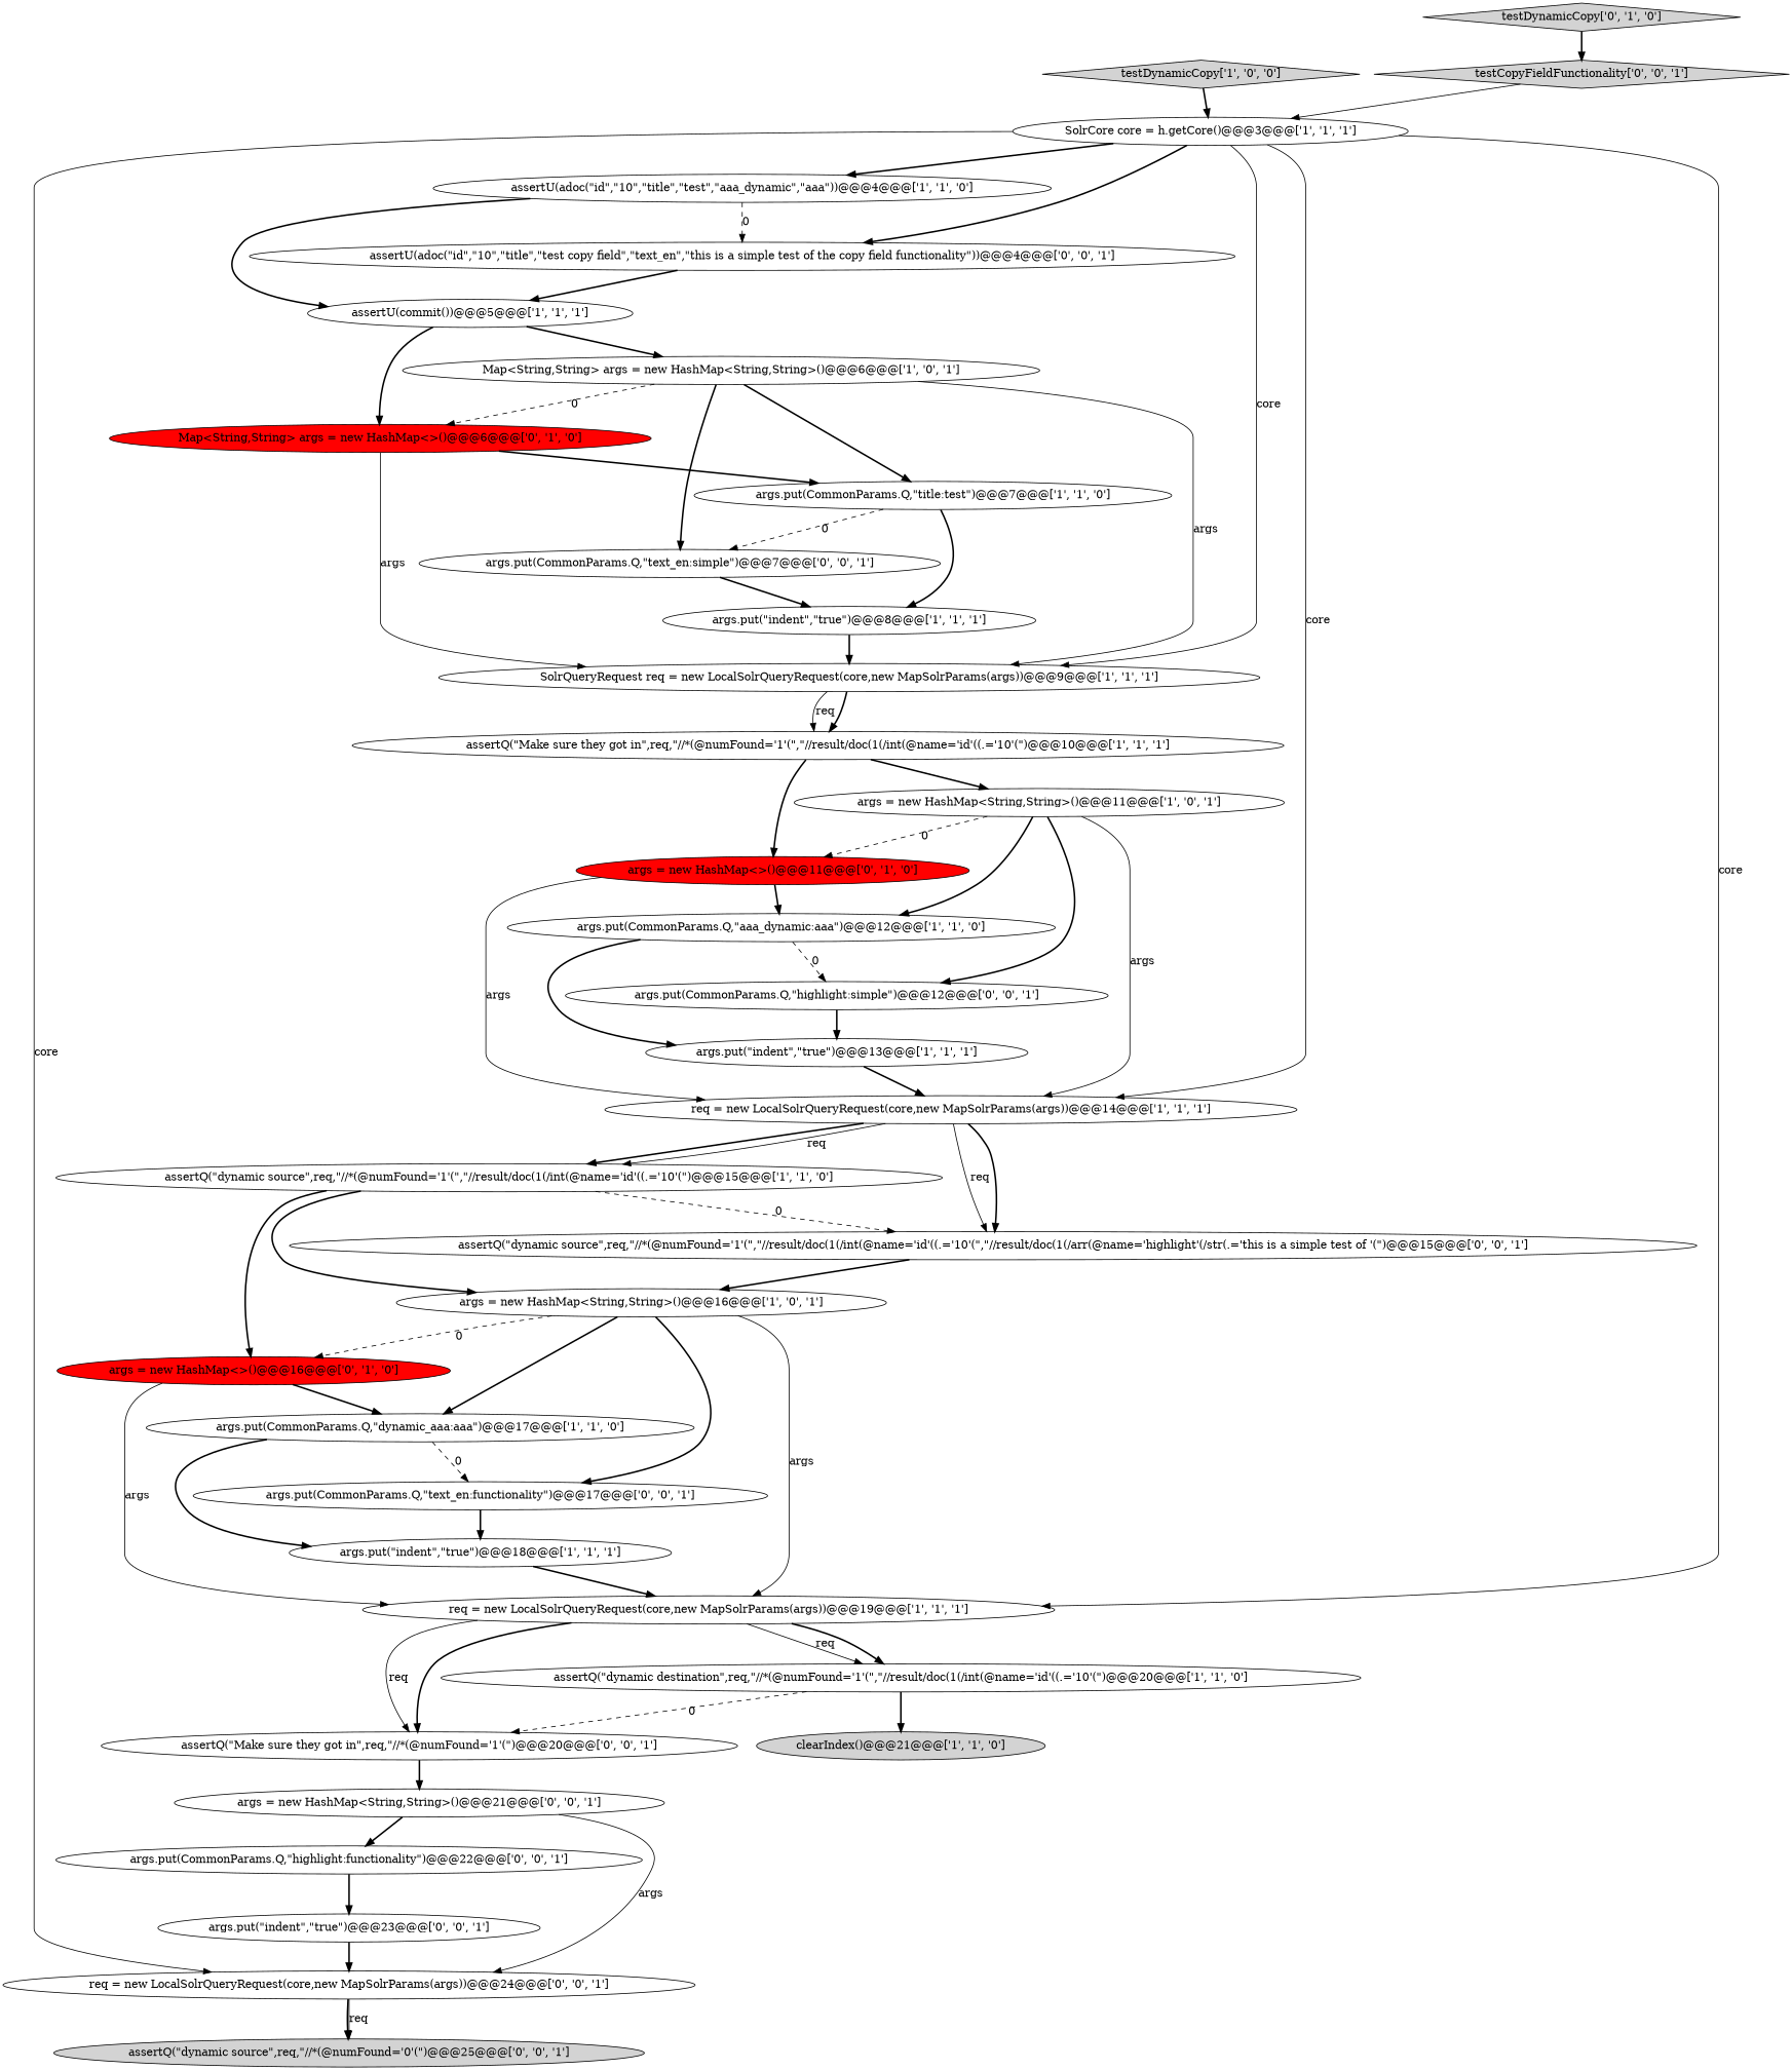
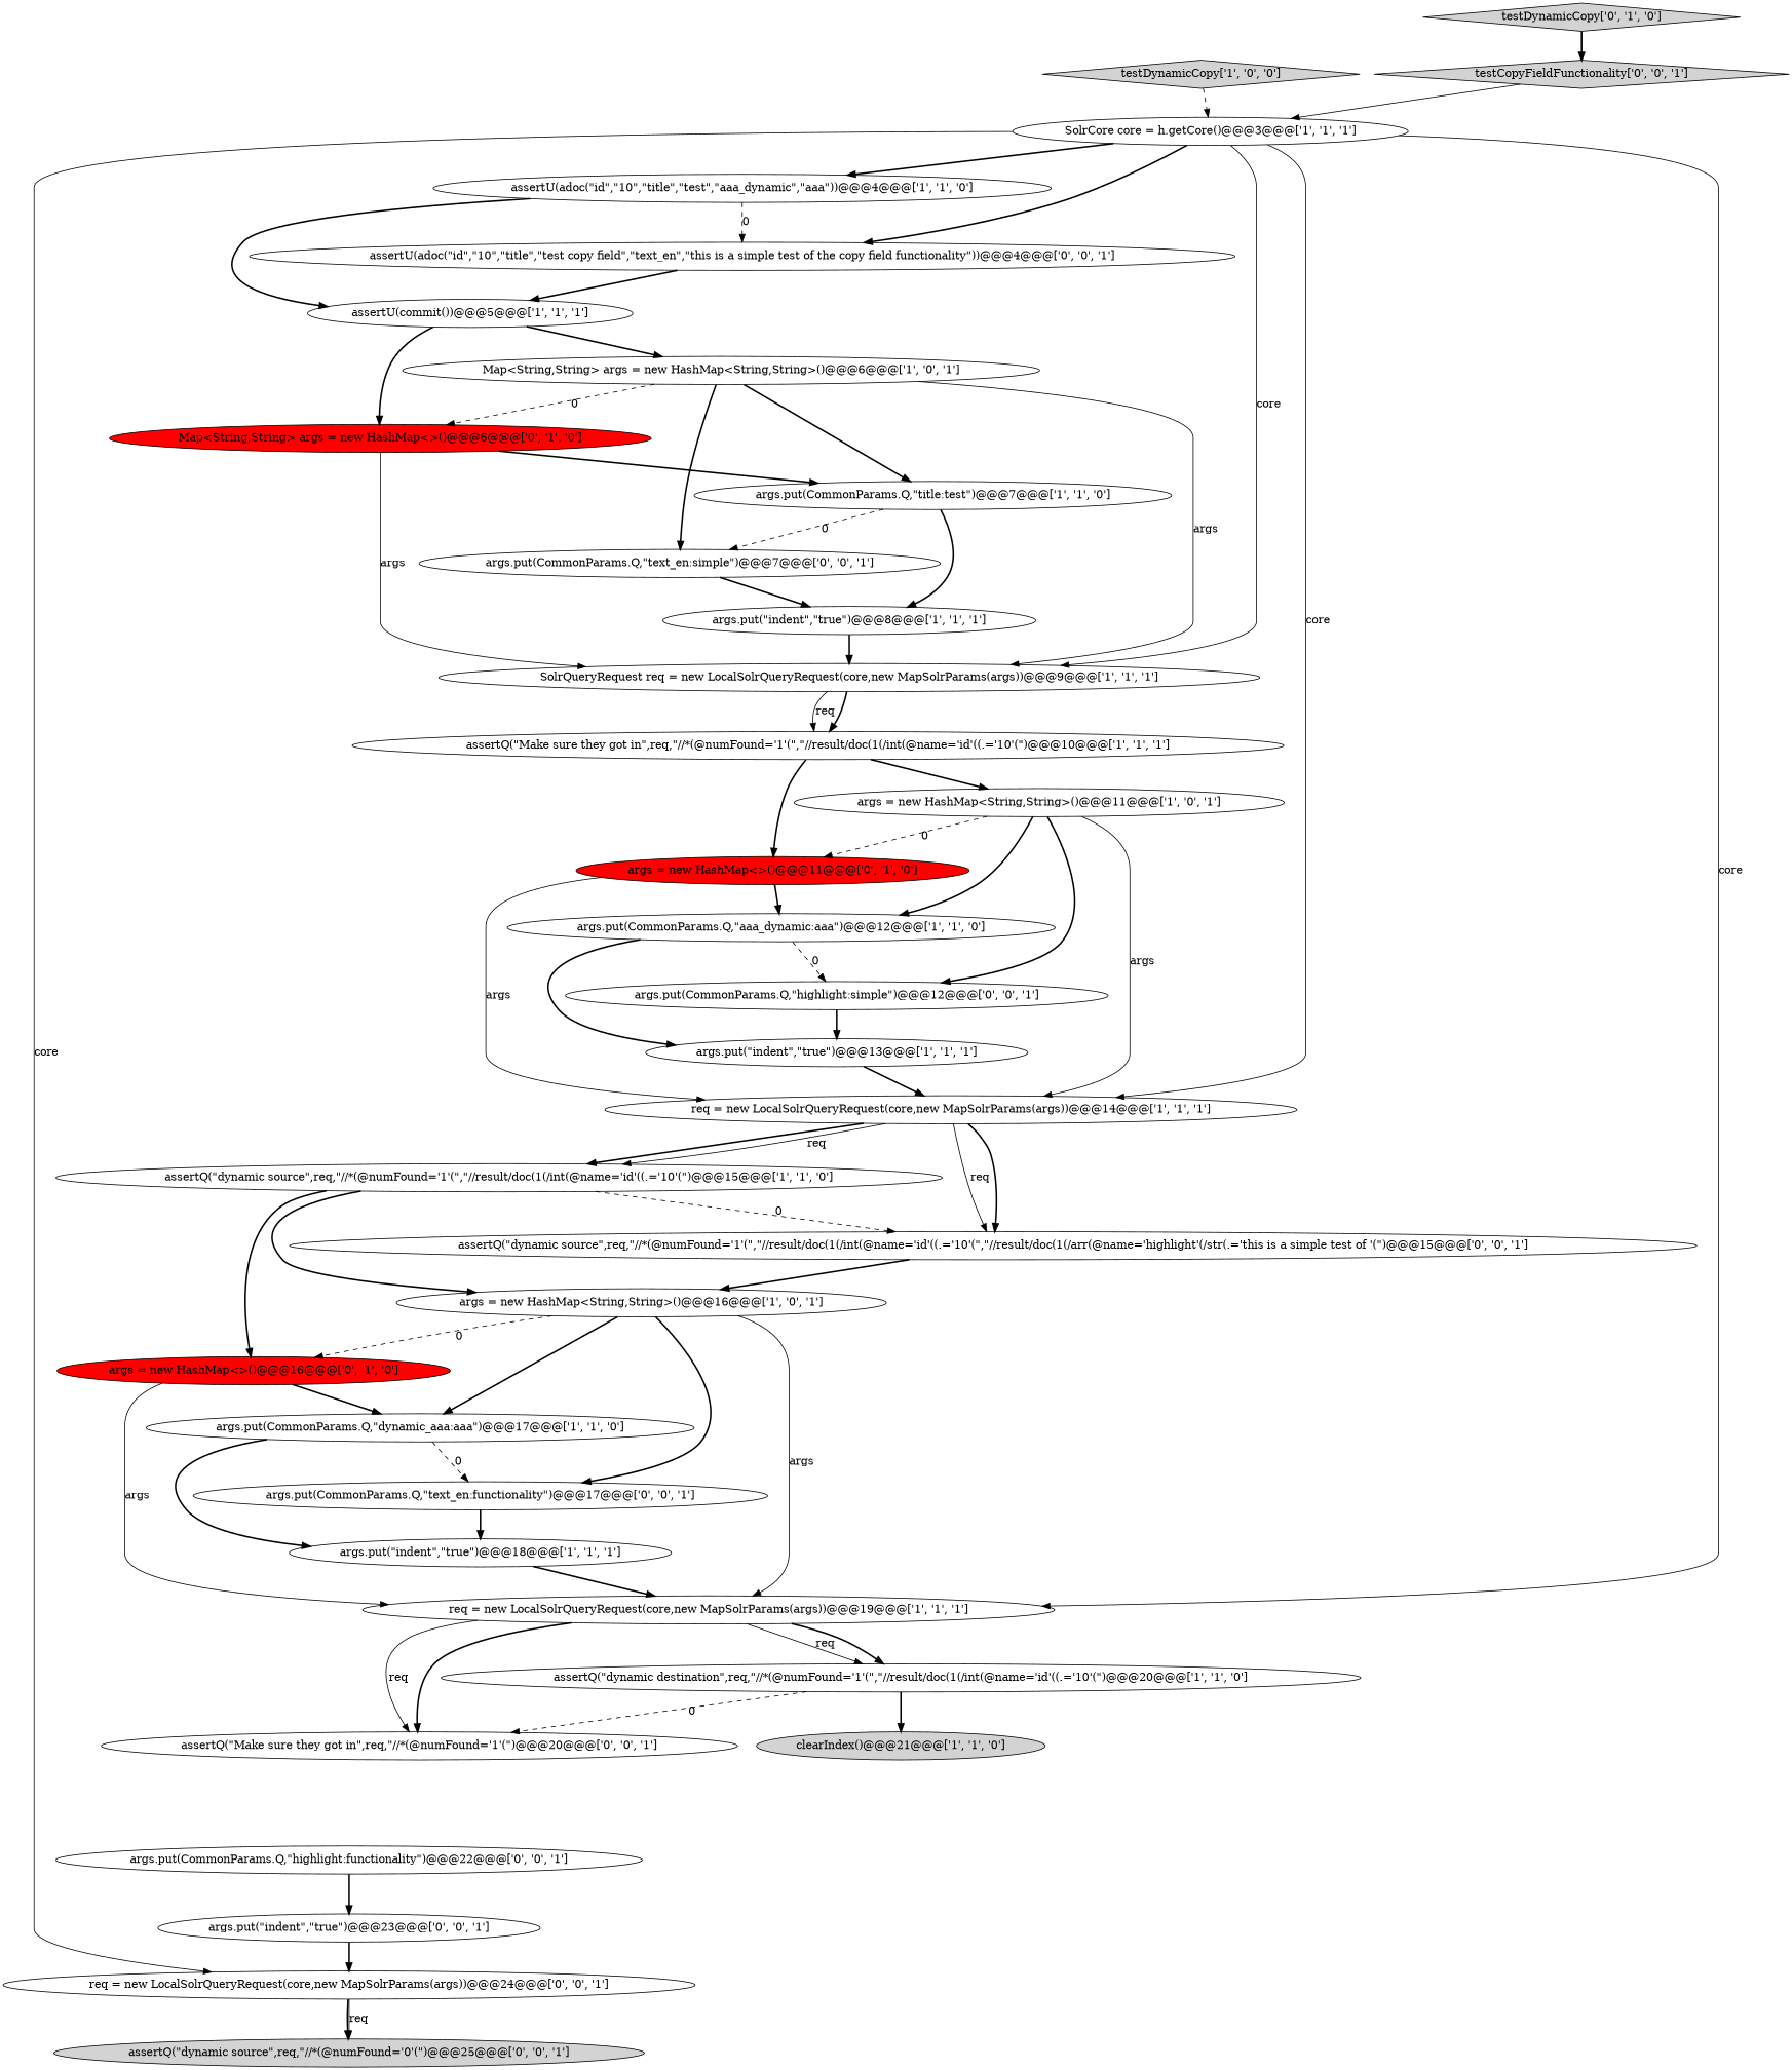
  digraph {
    node [fillcolor=white shape=ellipse style=filled]
    edge [style=bold]
    n1 [label="assertU(commit())@@@5@@@['1', '1', '1']"]
    n2 [fillcolor=red label="Map<String,String> args = new HashMap<>()@@@6@@@['0', '1', '0']"]
    n3 [label="Map<String,String> args = new HashMap<String,String>()@@@6@@@['1', '0', '1']"]
    n4 [label="SolrQueryRequest req = new LocalSolrQueryRequest(core,new MapSolrParams(args))@@@9@@@['1', '1', '1']"]
    n5 [label="args.put(CommonParams.Q,\"title:test\")@@@7@@@['1', '1', '0']"]
    n6 [label="args.put(CommonParams.Q,\"text_en:simple\")@@@7@@@['0', '0', '1']"]
    n7 [fillcolor=lightgray label="clearIndex()@@@21@@@['1', '1', '0']"]
-   n8 [label="args = new HashMap<String,String>()@@@21@@@['0', '0', '1']"]
    n9 [label="req = new LocalSolrQueryRequest(core,new MapSolrParams(args))@@@24@@@['0', '0', '1']"]
    n10 [label="args.put(CommonParams.Q,\"highlight:functionality\")@@@22@@@['0', '0', '1']"]
    n11 [label="SolrCore core = h.getCore()@@@3@@@['1', '1', '1']"]
    n12 [label="req = new LocalSolrQueryRequest(core,new MapSolrParams(args))@@@14@@@['1', '1', '1']"]
    n13 [label="assertU(adoc(\"id\",\"10\",\"title\",\"test\",\"aaa_dynamic\",\"aaa\"))@@@4@@@['1', '1', '0']"]
    n14 [label="req = new LocalSolrQueryRequest(core,new MapSolrParams(args))@@@19@@@['1', '1', '1']"]
    n15 [label="assertU(adoc(\"id\",\"10\",\"title\",\"test copy field\",\"text_en\",\"this is a simple test of the copy field functionality\"))@@@4@@@['0', '0', '1']"]
    n16 [label="assertQ(\"dynamic source\",req,\"//*(@numFound='1'(\",\"//result/doc(1(/int(@name='id'((.='10'(\")@@@15@@@['1', '1', '0']"]
    n17 [label="assertQ(\"dynamic source\",req,\"//*(@numFound='1'(\",\"//result/doc(1(/int(@name='id'((.='10'(\",\"//result/doc(1(/arr(@name='highlight'(/str(.='this is a simple test of '(\")@@@15@@@['0', '0', '1']"]
    n18 [label="assertQ(\"dynamic destination\",req,\"//*(@numFound='1'(\",\"//result/doc(1(/int(@name='id'((.='10'(\")@@@20@@@['1', '1', '0']"]
    n19 [label="assertQ(\"Make sure they got in\",req,\"//*(@numFound='1'(\")@@@20@@@['0', '0', '1']"]
    n20 [fillcolor=lightgray label="assertQ(\"dynamic source\",req,\"//*(@numFound='0'(\")@@@25@@@['0', '0', '1']"]
    n21 [label="assertQ(\"Make sure they got in\",req,\"//*(@numFound='1'(\",\"//result/doc(1(/int(@name='id'((.='10'(\")@@@10@@@['1', '1', '1']"]
    n22 [label="args.put(CommonParams.Q,\"text_en:functionality\")@@@17@@@['0', '0', '1']"]
    n23 [label="args.put(\"indent\",\"true\")@@@18@@@['1', '1', '1']"]
    n24 [label="args.put(\"indent\",\"true\")@@@8@@@['1', '1', '1']"]
    n25 [fillcolor=red label="args = new HashMap<>()@@@11@@@['0', '1', '0']"]
    n26 [label="args.put(CommonParams.Q,\"aaa_dynamic:aaa\")@@@12@@@['1', '1', '0']"]
    n27 [label="args.put(CommonParams.Q,\"highlight:simple\")@@@12@@@['0', '0', '1']"]
    n28 [label="args.put(\"indent\",\"true\")@@@13@@@['1', '1', '1']"]
    n29 [label="args.put(CommonParams.Q,\"dynamic_aaa:aaa\")@@@17@@@['1', '1', '0']"]
    n30 [label="args.put(\"indent\",\"true\")@@@23@@@['0', '0', '1']"]
    n31 [label="args = new HashMap<String,String>()@@@16@@@['1', '0', '1']"]
    n32 [fillcolor=red label="args = new HashMap<>()@@@16@@@['0', '1', '0']"]
    n33 [label="args = new HashMap<String,String>()@@@11@@@['1', '0', '1']"]
    n34 [fillcolor=lightgray label="testDynamicCopy['1', '0', '0']" shape=diamond]
    n35 [fillcolor=lightgray label="testCopyFieldFunctionality['0', '0', '1']" shape=diamond]
    n36 [fillcolor=lightgray label="testDynamicCopy['0', '1', '0']" shape=diamond]
    n1 -> n2
    n1 -> n3
    n2 -> n4 [label=args style=solid]
    n2 -> n5
    n3 -> n2 [label=0 style=dashed]
    n3 -> n4 [label=args style=solid]
    n3 -> n5
    n3 -> n6
    n4 -> n21
    n4 -> n21 [label=req style=solid]
    n5 -> n6 [label=0 style=dashed]
    n5 -> n24
    n6 -> n24
-   n8 -> n9 [label=args style=solid]
-   n8 -> n10
    n9 -> n20
    n9 -> n20 [label=req style=solid]
    n10 -> n30
    n11 -> n4 [label=core style=solid]
    n11 -> n9 [label=core style=solid]
    n11 -> n12 [label=core style=solid]
    n11 -> n13
    n11 -> n14 [label=core style=solid]
    n11 -> n15
    n12 -> n16
    n12 -> n16 [label=req style=solid]
    n12 -> n17
    n12 -> n17 [label=req style=solid]
    n13 -> n1
    n13 -> n15 [label=0 style=dashed]
    n14 -> n18 [label=req style=solid]
    n14 -> n18
    n14 -> n19 [label=req style=solid]
    n14 -> n19
    n15 -> n1
    n16 -> n17 [label=0 style=dashed]
    n16 -> n31
    n16 -> n32
    n17 -> n31
    n18 -> n7
    n18 -> n19 [label=0 style=dashed]
-   n19 -> n8
    n21 -> n25
    n21 -> n33
    n22 -> n23
    n23 -> n14
    n24 -> n4
    n25 -> n12 [label=args style=solid]
    n25 -> n26
    n26 -> n27 [label=0 style=dashed]
    n26 -> n28
    n27 -> n28
    n28 -> n12
    n29 -> n22 [label=0 style=dashed]
    n29 -> n23
    n30 -> n9
    n31 -> n14 [label=args style=solid]
    n31 -> n22
    n31 -> n29
    n31 -> n32 [label=0 style=dashed]
    n32 -> n14 [label=args style=solid]
    n32 -> n29
    n33 -> n12 [label=args style=solid]
    n33 -> n25 [label=0 style=dashed]
    n33 -> n26
    n33 -> n27
-   n34 -> n11
+   n34 -> n11 [style=dashed]
    n35 -> n11 [style=solid]
    n36 -> n35
  }
